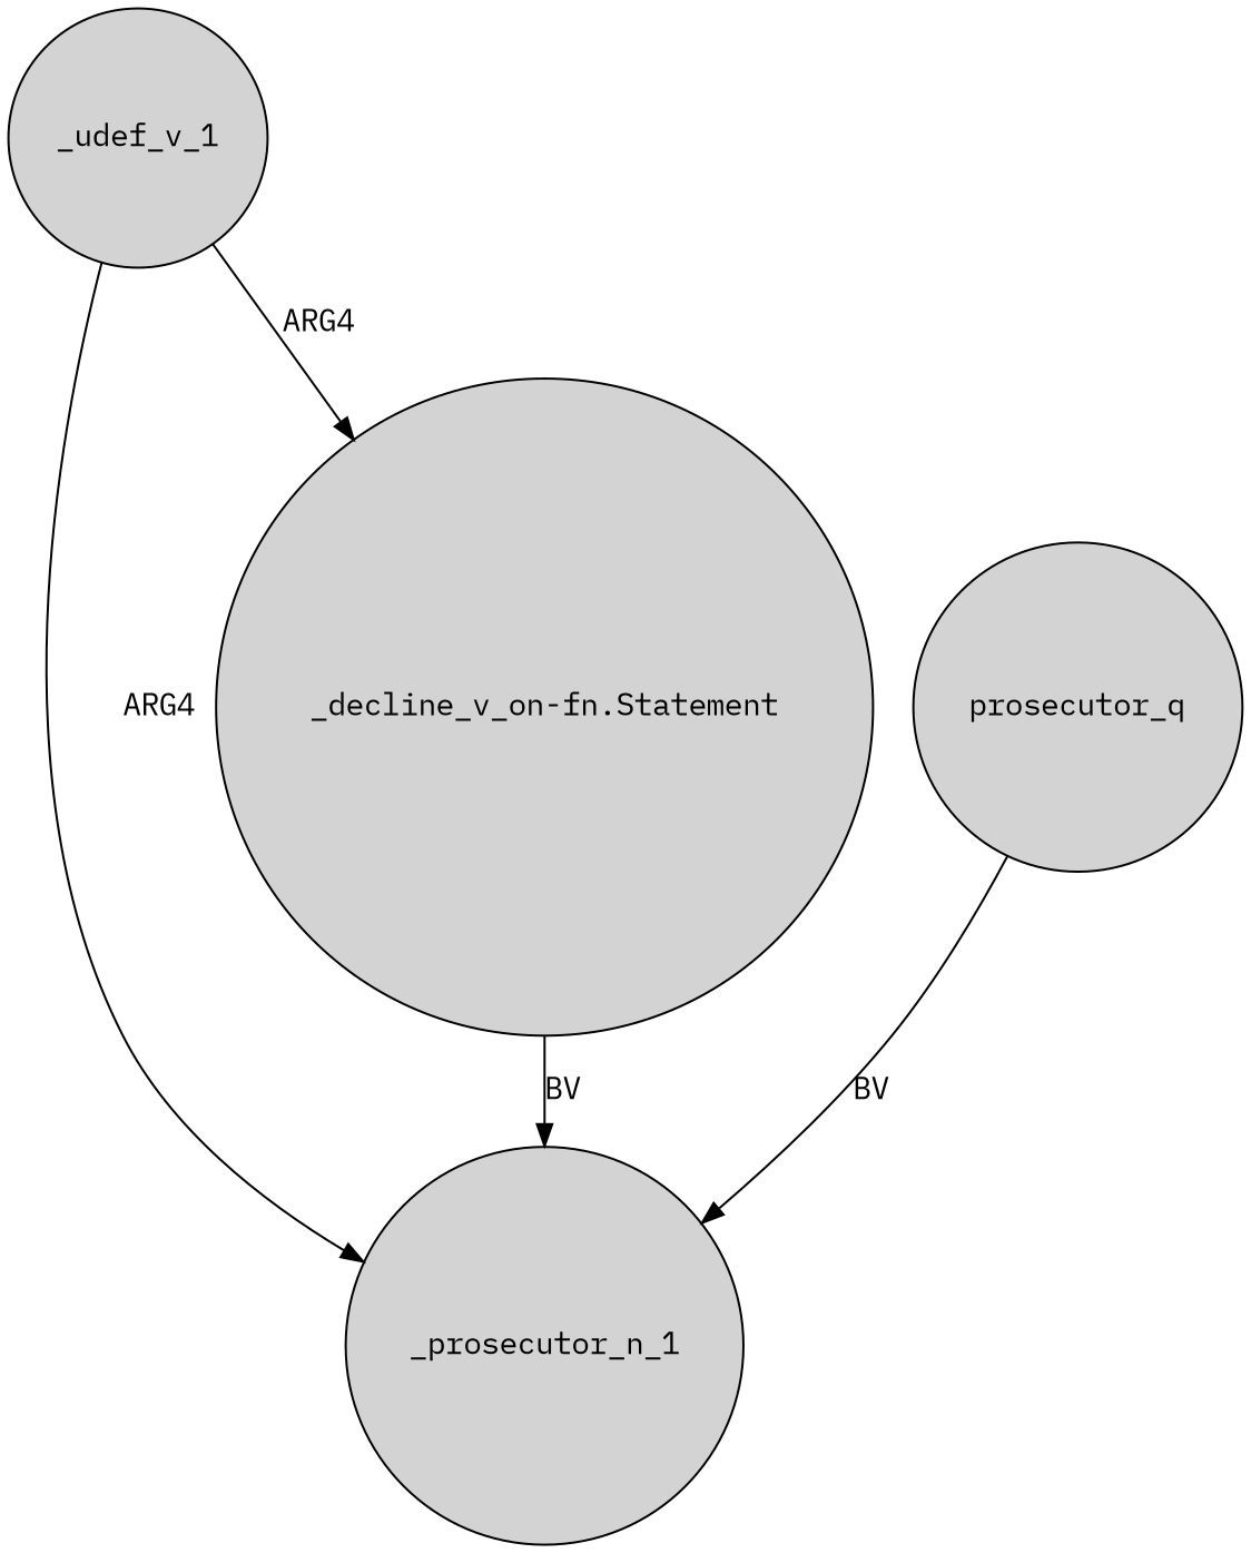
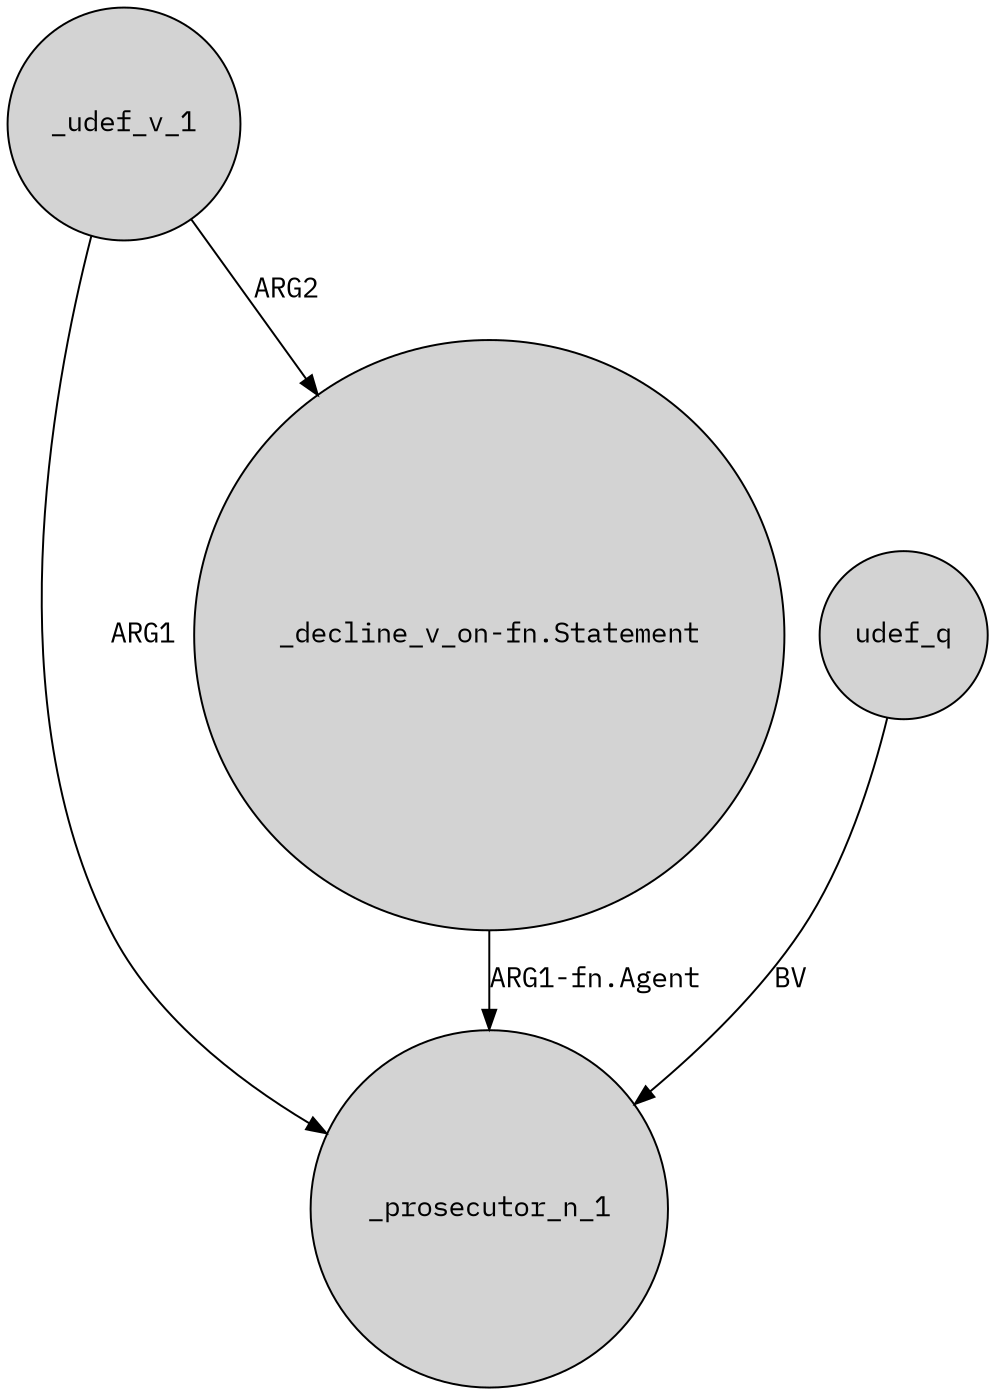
  digraph {
    fontname="IBM Plex Mono"
    node [fontname="IBM Plex Mono" shape=circle style=filled]
    edge [fontname="IBM Plex Mono"]
    n1 [label=_udef_v_1]
    _prosecutor_n_1
    n3 [label="_decline_v_on-fn.Statement"]
-   udef_q [label=prosecutor_q]
-   n1 -> _prosecutor_n_1 [label=ARG4]
-   n1 -> n3 [label=ARG4]
-   n3 -> _prosecutor_n_1 [label=BV]
+   udef_q
+   n1 -> _prosecutor_n_1 [label=ARG1]
+   n1 -> n3 [label=ARG2]
+   n3 -> _prosecutor_n_1 [label="ARG1-fn.Agent"]
    udef_q -> _prosecutor_n_1 [label=BV]
  }
